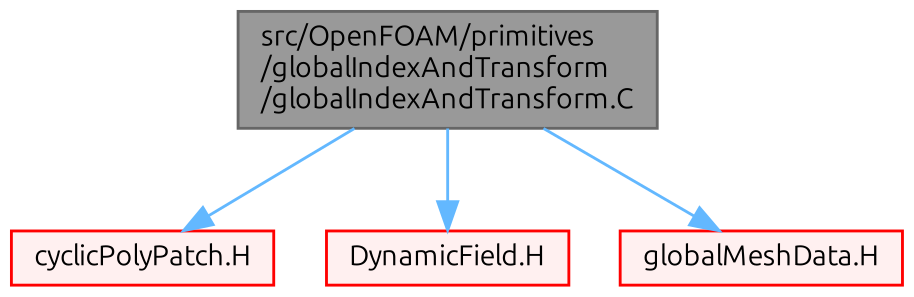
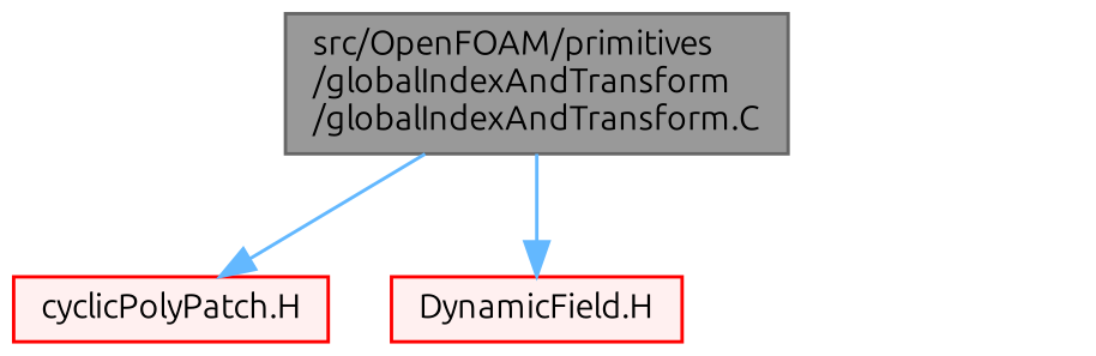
  digraph {
    fontname=Ubuntu
    node [color=red fillcolor="#FFF0F0" fontname=Ubuntu fontsize=10 shape=box style=filled]
    edge [color=steelblue1 fontname=Ubuntu fontsize=10 labelfontname=Helvetica labelfontsize=10 style=solid]
    n1 [color=gray40 fillcolor=grey60 fontcolor=black height=0.2 label="src/OpenFOAM/primitives\l/globalIndexAndTransform\l/globalIndexAndTransform.C" width=0.4]
    n2 [height=0.2 label="cyclicPolyPatch.H" width=0.4]
    n3 [height=0.2 label="DynamicField.H" width=0.4]
-   n4 [height=0.2 label="globalMeshData.H" width=0.4]
    n1 -> n2
    n1 -> n3
-   n1 -> n4
  }
